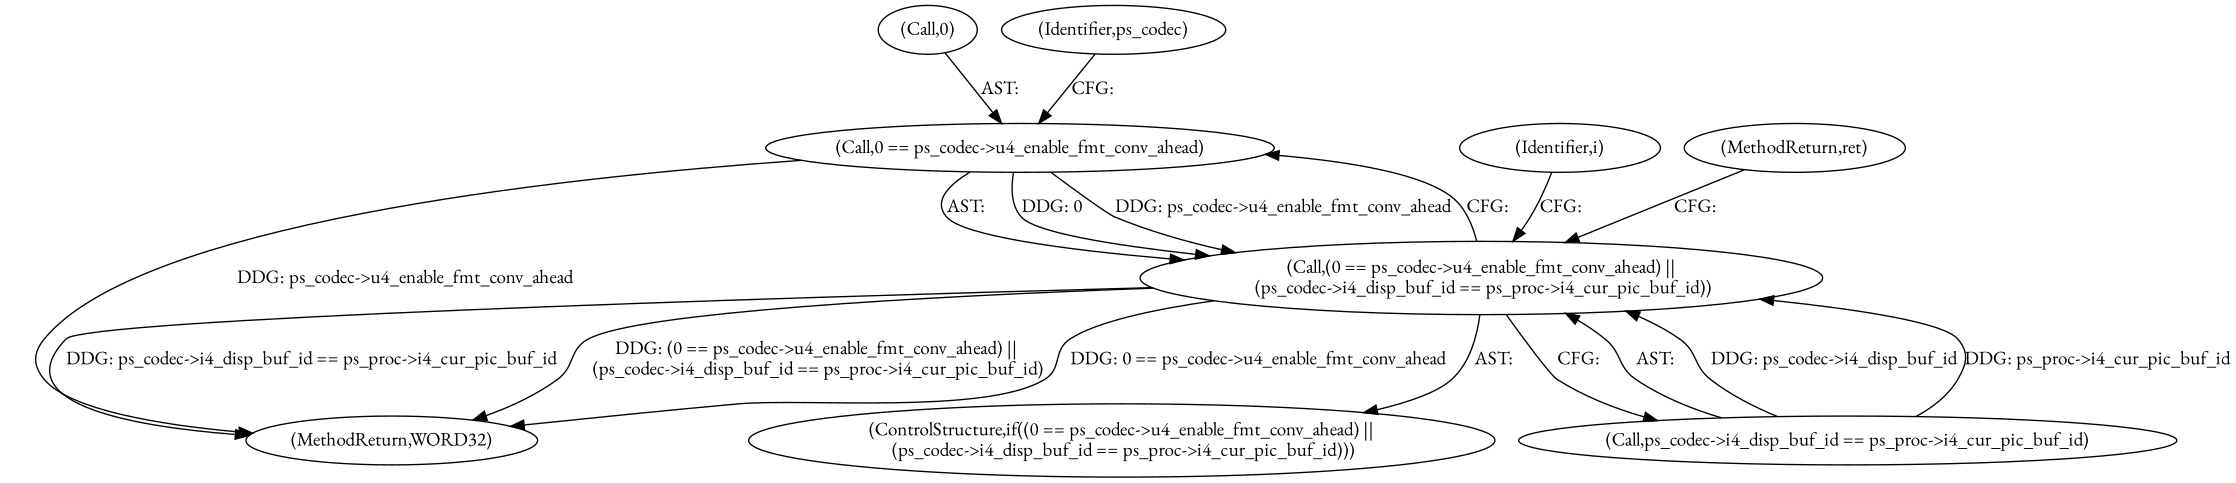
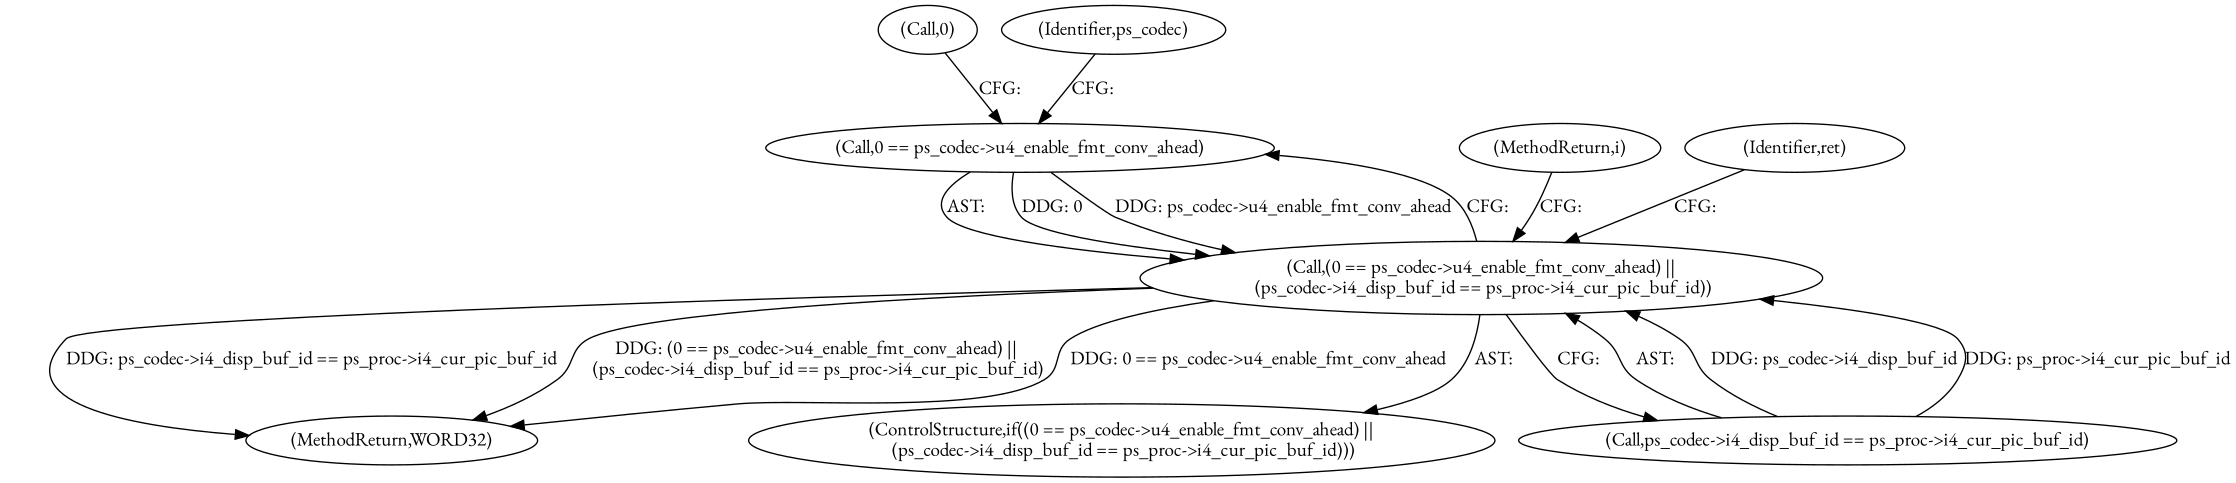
  digraph {
    fontname="EB Garamond"
    node [fontname="EB Garamond"]
    edge [fontname="EB Garamond"]
    n1 [label="(Call,0 == ps_codec->u4_enable_fmt_conv_ahead)"]
    n2 [label="(Call,(0 == ps_codec->u4_enable_fmt_conv_ahead) ||\n (ps_codec->i4_disp_buf_id == ps_proc->i4_cur_pic_buf_id))"]
    n3 [label="(MethodReturn,WORD32)"]
    n4 [label="(ControlStructure,if((0 == ps_codec->u4_enable_fmt_conv_ahead) ||\n (ps_codec->i4_disp_buf_id == ps_proc->i4_cur_pic_buf_id)))"]
    n5 [label="(Call,ps_codec->i4_disp_buf_id == ps_proc->i4_cur_pic_buf_id)"]
    n6 [label="(Call,0)"]
    n7 [label="(Identifier,ps_codec)"]
-   n8 [label="(Identifier,i)"]
-   n9 [label="(MethodReturn,ret)"]
+   n8 [label="(MethodReturn,i)"]
+   n9 [label="(Identifier,ret)"]
    n1 -> n2 [label="AST: "]
    n1 -> n2 [label="DDG: 0"]
    n1 -> n2 [label="DDG: ps_codec->u4_enable_fmt_conv_ahead"]
-   n1 -> n3 [label="DDG: ps_codec->u4_enable_fmt_conv_ahead"]
    n2 -> n1 [label="CFG: "]
    n2 -> n3 [label="DDG: ps_codec->i4_disp_buf_id == ps_proc->i4_cur_pic_buf_id"]
    n2 -> n3 [label="DDG: (0 == ps_codec->u4_enable_fmt_conv_ahead) ||\n (ps_codec->i4_disp_buf_id == ps_proc->i4_cur_pic_buf_id)"]
    n2 -> n3 [label="DDG: 0 == ps_codec->u4_enable_fmt_conv_ahead"]
    n2 -> n4 [label="AST: "]
    n2 -> n5 [label="CFG: "]
    n5 -> n2 [label="AST: "]
    n5 -> n2 [label="DDG: ps_codec->i4_disp_buf_id"]
    n5 -> n2 [label="DDG: ps_proc->i4_cur_pic_buf_id"]
-   n6 -> n1 [label="AST: "]
+   n6 -> n1 [label="CFG: "]
    n7 -> n1 [label="CFG: "]
    n8 -> n2 [label="CFG: "]
    n9 -> n2 [label="CFG: "]
  }
